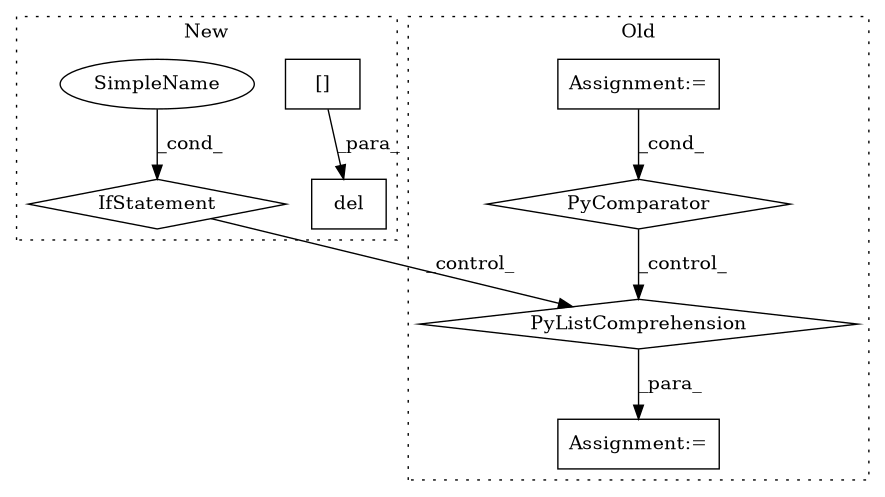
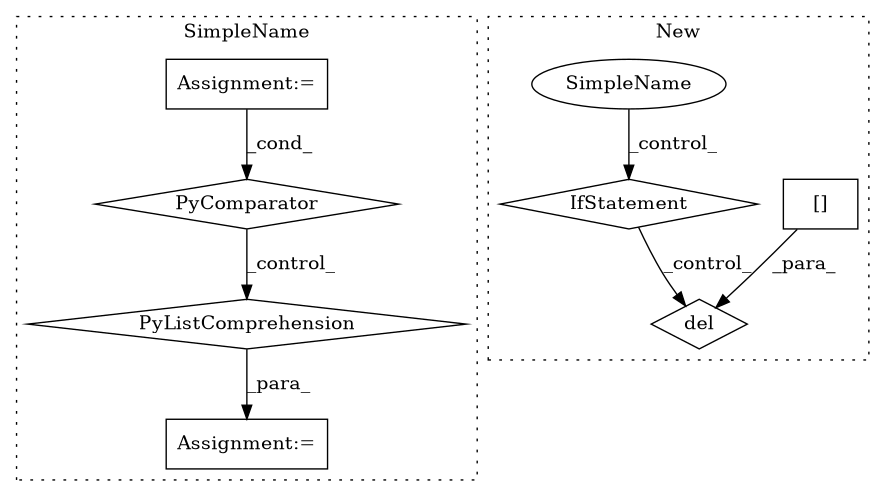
  digraph {
    node [a=7 l=14 shape=box]
    n1 [a=113 l=26 label=PyComparator s=1863 shape=diamond]
    n2 [label="Assignment:=" s=1453]
    n3 [label="Assignment:=" s=1771]
    n4 [a=109 l=112 label=PyListComprehension s=1785 shape=diamond]
-   n5 [a=32 l="4,1" label=del s="845,871"]
+   n5 [a=32 l="4,1" label=del s="845,871" shape=diamond]
    n6 [a=2 l="7,1" label="[]" s="849,870"]
    n7 [a=25 l="8,2" label=IfStatement s="399,429" shape=diamond]
    n8 [a=42 label=SimpleName shape=ellipse l=""]
    subgraph cluster_1 {
-     label=Old
+     label=SimpleName
      style=dotted
      n1
      n2
      n3
      n4
    }
    subgraph cluster_2 {
      label=New
      style=dotted
      n5
      n6
      n7
      n8
    }
    n1 -> n4 [label=_control_]
    n2 -> n1 [label=_cond_]
    n4 -> n3 [label=_para_]
    n6 -> n5 [label=_para_]
-   n7 -> n4 [label=_control_]
-   n8 -> n7 [label=_cond_]
+   n7 -> n5 [label=_control_]
+   n8 -> n7 [label=_control_]
  }
